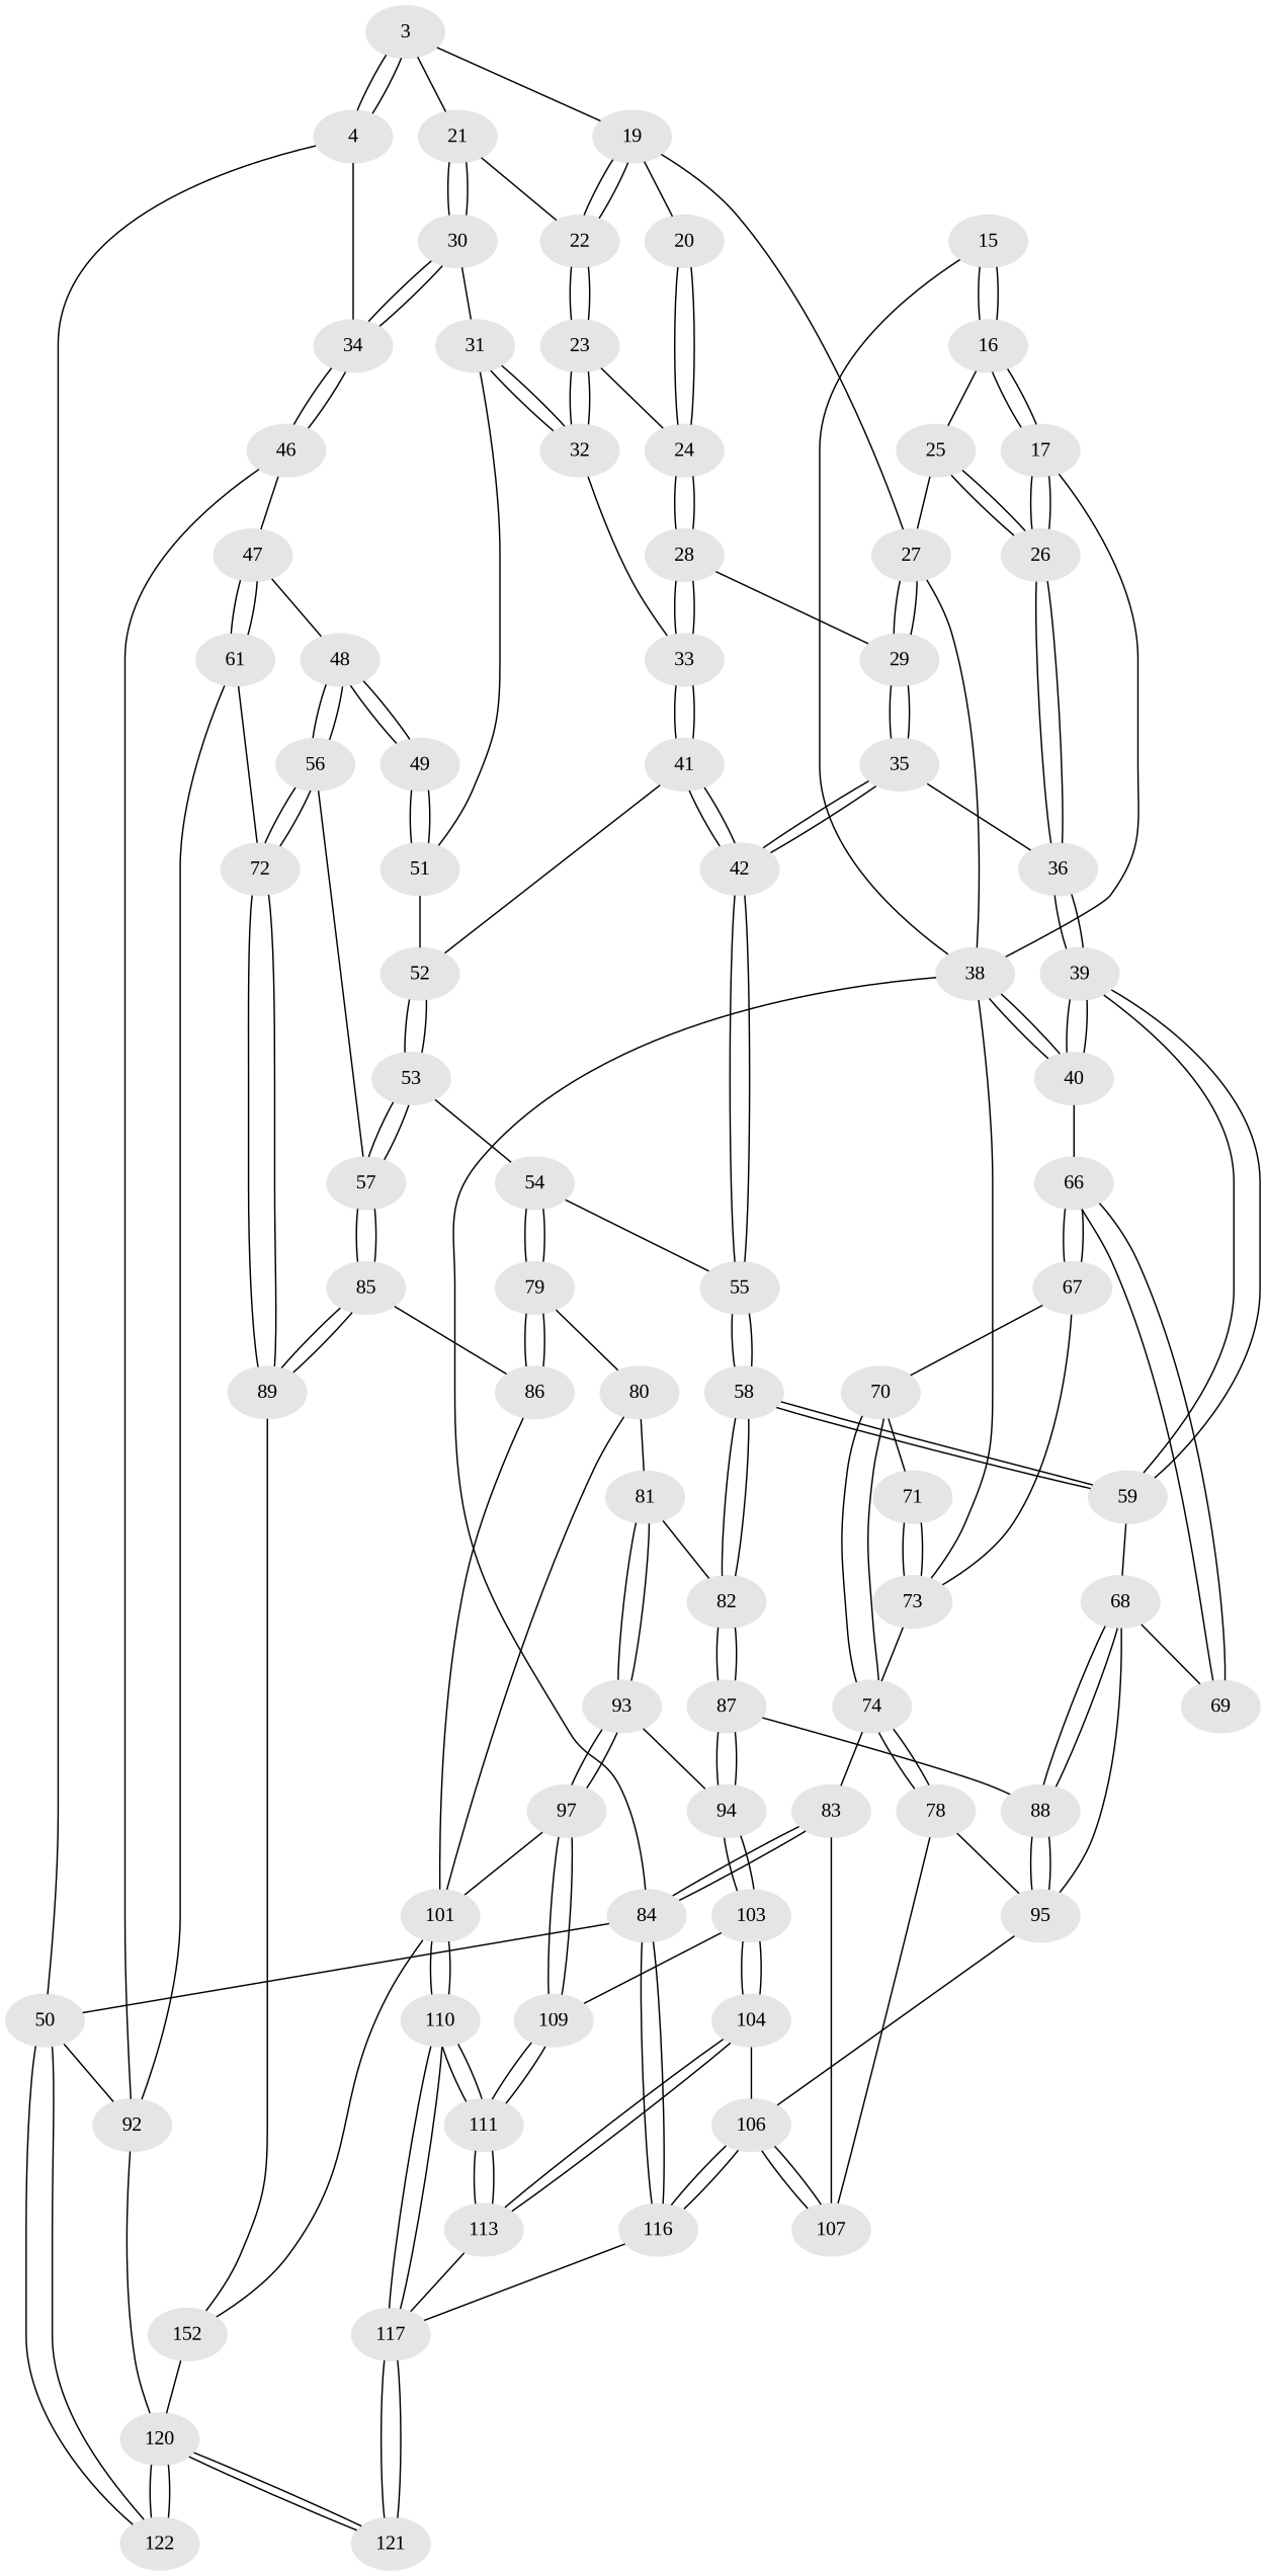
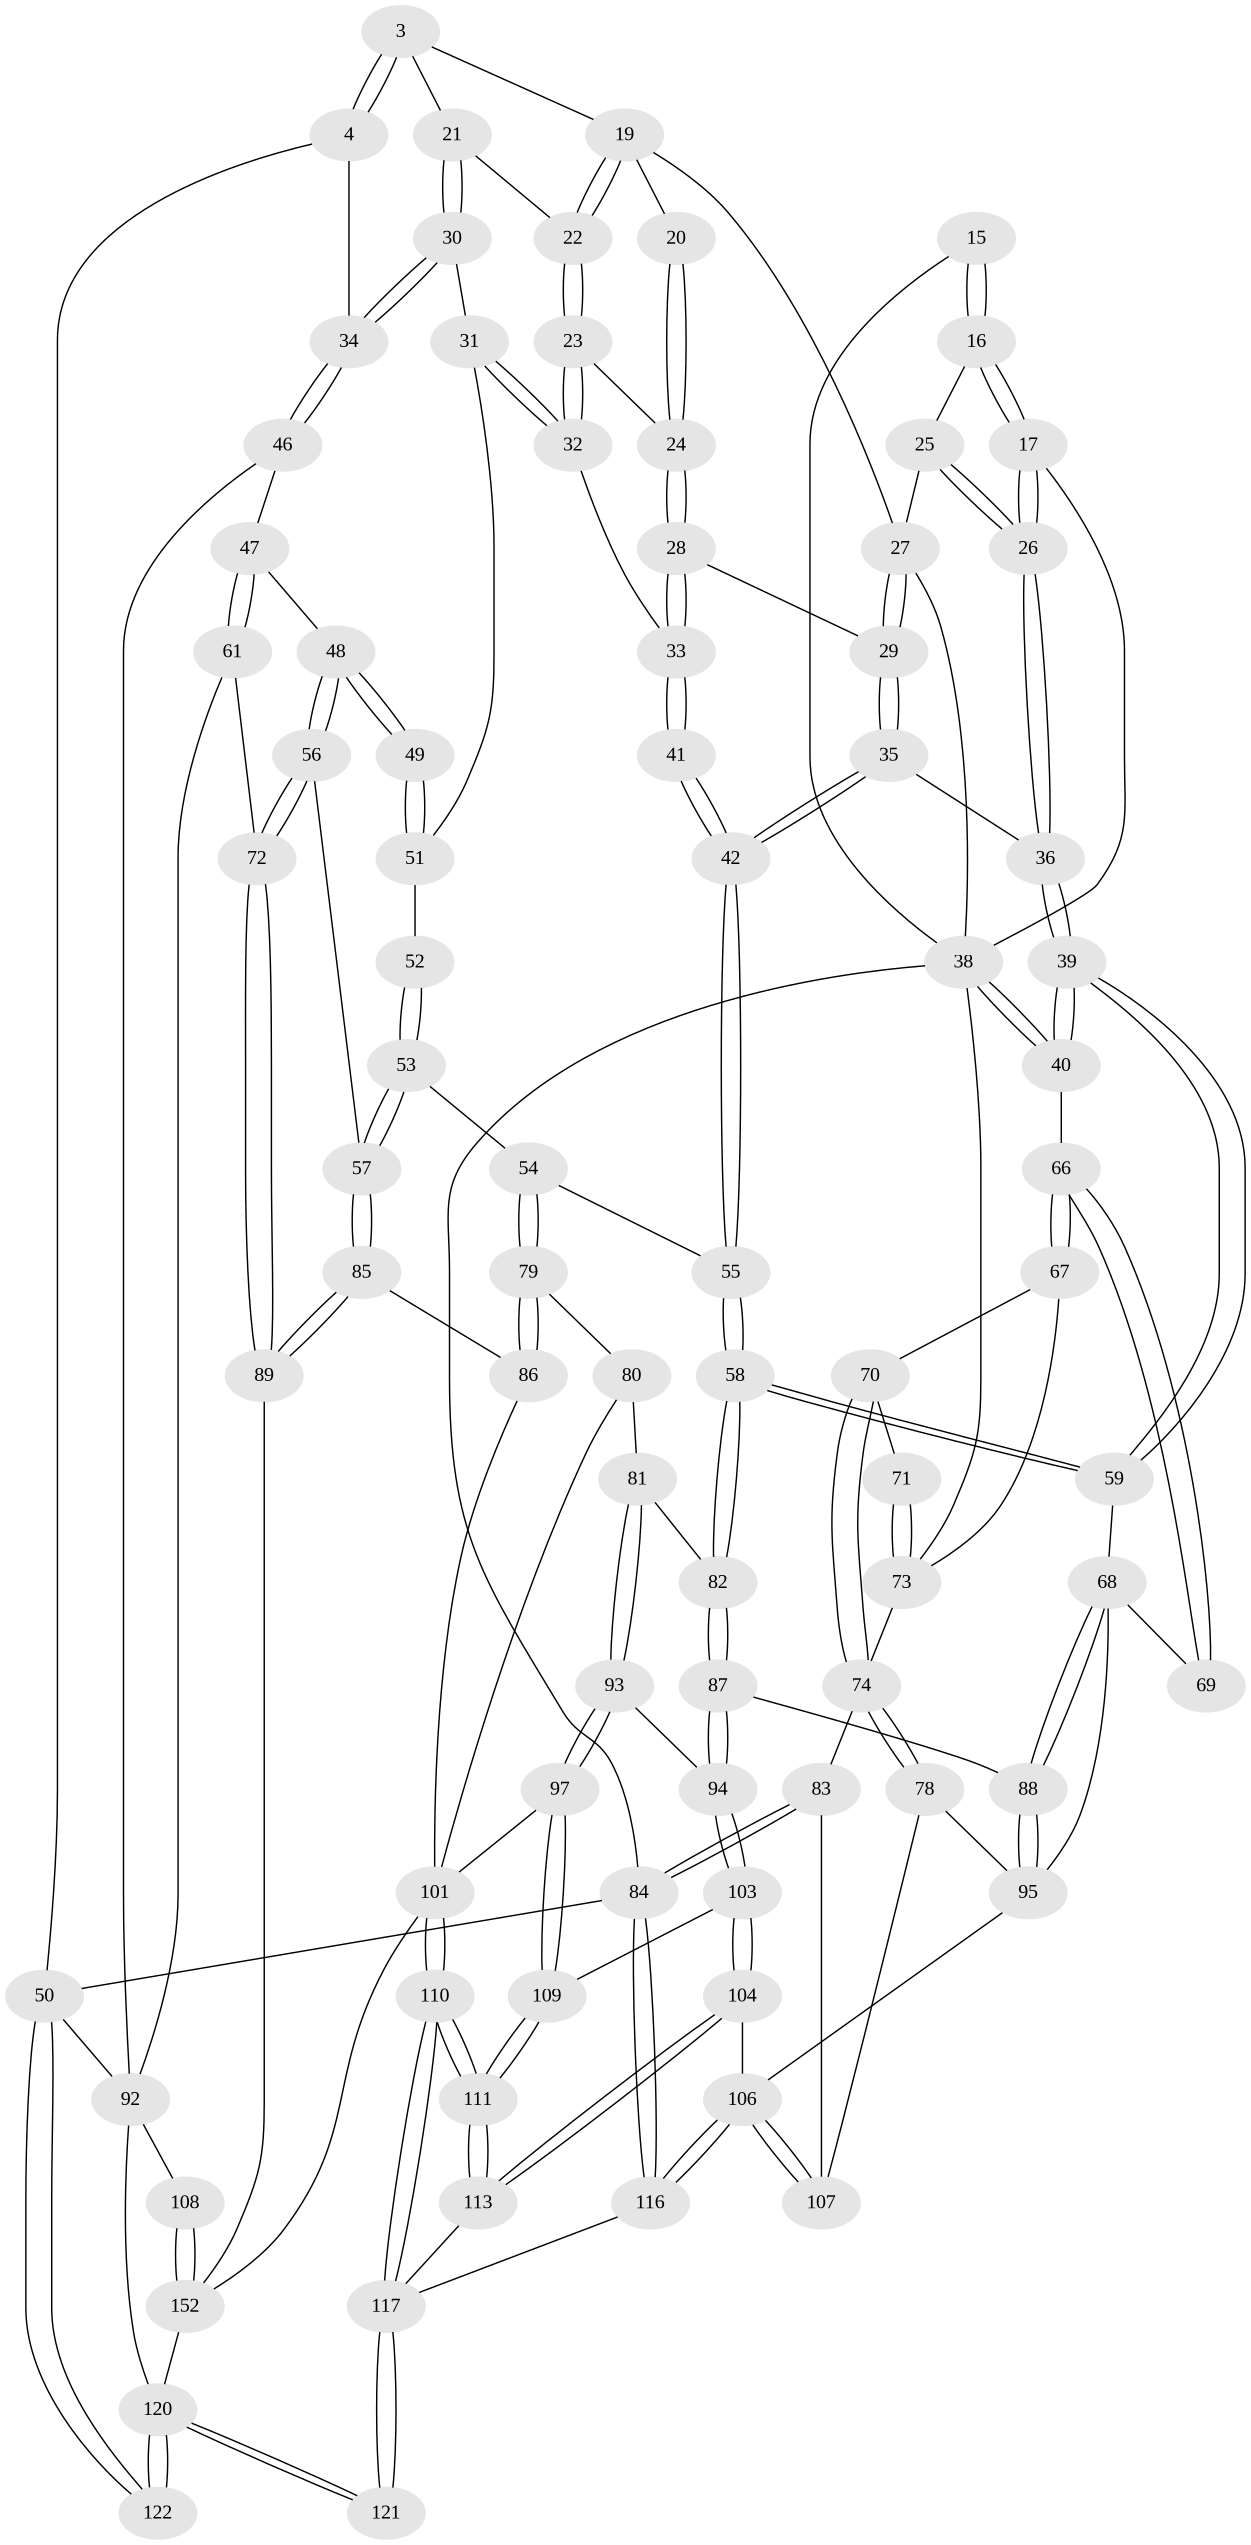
  graph {
    fontname="Liberation Serif"
    node [color=gray90 fontname="Liberation Serif" style=filled]
    edge [fontname="Liberation Serif"]
    3
    4
    19 [super="+10"]
    21
    34
    n6 [label=50 super="+5"]
    20
    22
    27 [super="+11+12"]
    30
    46
    92 [super="+91+60"]
    122
    16 [super="+14"]
    15
    38 [super="+18+9+37"]
    17
    25 [super="+13"]
    40
    73 [super="+64"]
    84 [super="+6"]
    26
    36
    24
    23
    29
    28
    31
    32
    33
    39
    35
    41
    42
    51 [super="+44+43"]
    52 [super="+45"]
    47
    55
    59
    66 [super="+62"]
    74
    116
    68
    67 [super="+65"]
    69
    53
    58
    48
    61
+   108
    120 [super="+119+118"]
    49
    56
    72
    57
    54
    79
    85
    80
    86
    82
    89
    87
    88
    95 [super="+77"]
    70
    71
    106 [super="+105"]
    83 [super="+76"]
    78
    n71 [label=152 super="+100+99"]
    107 [super="+102"]
    81
    101 [super="+98+96"]
    93
    110
    94
    97
    117 [super="+115"]
    103
    121
    109
    104
    111
    113
    3 -- 4
    3 -- 4
    3 -- 19
    3 -- 21
    4 -- 34
    4 -- n6
    19 -- 20 [weight=2]
    19 -- 22
    19 -- 22
    19 -- 27
    21 -- 22
    21 -- 30
    21 -- 30
    34 -- 46
    34 -- 46
    n6 -- 92 [weight=2]
    n6 -- 122
    n6 -- 122
    20 -- 24
    20 -- 24
    22 -- 23
    22 -- 23
    27 -- 38
    27 -- 29
    27 -- 29
    30 -- 34
    30 -- 34
    30 -- 31
    46 -- 92
    46 -- 47
+   92 -- 108
    92 -- 120
    16 -- 17
    16 -- 17
    16 -- 25
    15 -- 16 [weight=2]
    15 -- 16
    15 -- 38
    38 -- 40
    38 -- 40
    38 -- 73
    38 -- 84 [weight=2]
    17 -- 38
    17 -- 26
    17 -- 26
    25 -- 27 [weight=2]
    25 -- 26
    25 -- 26
    40 -- 66
    73 -- 74
    84 -- n6 [weight=2]
    84 -- 116
    84 -- 116
    26 -- 36
    26 -- 36
    36 -- 39
    36 -- 39
    24 -- 28
    24 -- 28
    23 -- 24
    23 -- 32
    23 -- 32
    29 -- 35
    29 -- 35
    28 -- 29
    28 -- 33
    28 -- 33
    31 -- 32
    31 -- 32
    31 -- 51
    32 -- 33
    33 -- 41
    33 -- 41
    39 -- 40
    39 -- 40
    39 -- 59
    39 -- 59
    35 -- 36
    35 -- 42
    35 -- 42
    41 -- 42
    41 -- 42
-   41 -- 52
    42 -- 55
    42 -- 55
    51 -- 52 [weight=2]
    52 -- 53
    52 -- 53
    47 -- 48
    47 -- 61
    47 -- 61
    55 -- 58
    55 -- 58
    59 -- 68
    66 -- 67
    66 -- 67
    66 -- 69
    66 -- 69
    74 -- 83
    74 -- 78
    74 -- 78
    116 -- 117
    68 -- 69
    68 -- 88
    68 -- 88
    68 -- 95
    67 -- 73
    67 -- 70
    53 -- 57
    53 -- 57
    53 -- 54
    58 -- 59
    58 -- 59
    58 -- 82
    58 -- 82
    48 -- 49
    48 -- 49
    48 -- 56
    48 -- 56
    61 -- 92
    61 -- 72
+   108 -- n71 [weight=2]
+   108 -- n71
    120 -- 122 [weight=2]
    120 -- 122
    120 -- 121
    120 -- 121
    49 -- 51 [weight=2]
    49 -- 51
    56 -- 72
    56 -- 72
    56 -- 57
    72 -- 89
    72 -- 89
    57 -- 85
    57 -- 85
    54 -- 55
    54 -- 79
    54 -- 79
    79 -- 80
    79 -- 86
    79 -- 86
    85 -- 86
    85 -- 89
    85 -- 89
    80 -- 81
    80 -- 101
    86 -- 101
    82 -- 87
    82 -- 87
    89 -- n71
    87 -- 88
    87 -- 94
    87 -- 94
    88 -- 95
    88 -- 95
    95 -- 106
    70 -- 74
    70 -- 74
    70 -- 71
    71 -- 73 [weight=2]
    71 -- 73
    106 -- 116
    106 -- 116
    106 -- 107
    106 -- 107
    83 -- 84
    83 -- 84
    83 -- 107 [weight=2]
    78 -- 95
    78 -- 107
    n71 -- 120
    81 -- 82
    81 -- 93
    81 -- 93
    101 -- n71
    101 -- 110
    101 -- 110
    93 -- 94
    93 -- 97
    93 -- 97
    110 -- 117
    110 -- 117
    110 -- 111
    110 -- 111
    94 -- 103
    94 -- 103
    97 -- 101
    97 -- 109
    97 -- 109
    117 -- 121 [weight=2]
    117 -- 121
    103 -- 109
    103 -- 104
    103 -- 104
    109 -- 111
    109 -- 111
    104 -- 106
    104 -- 113
    104 -- 113
    111 -- 113
    111 -- 113
    113 -- 117
  }
